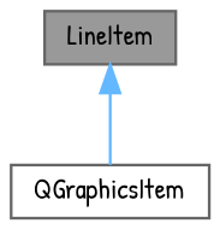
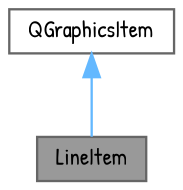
  digraph {
    fontname="Patrick Hand"
    node [color=gray40 fontname="Patrick Hand" fontsize=10 shape=box style=filled]
    n1 [fillcolor=grey60 fontcolor=black height=0.2 label=LineItem width=0.4]
    n2 [fillcolor=white height=0.2 label=QGraphicsItem width=0.4]
-   n1 -> n2 [color=steelblue1 dir=back fontname="Patrick Hand" fontsize=10 labelfontname=Helvetica labelfontsize=10 style=solid]
+   n2 -> n1 [color=steelblue1 dir=back fontname="Patrick Hand" fontsize=10 labelfontname=Helvetica labelfontsize=10 style=solid]
  }
